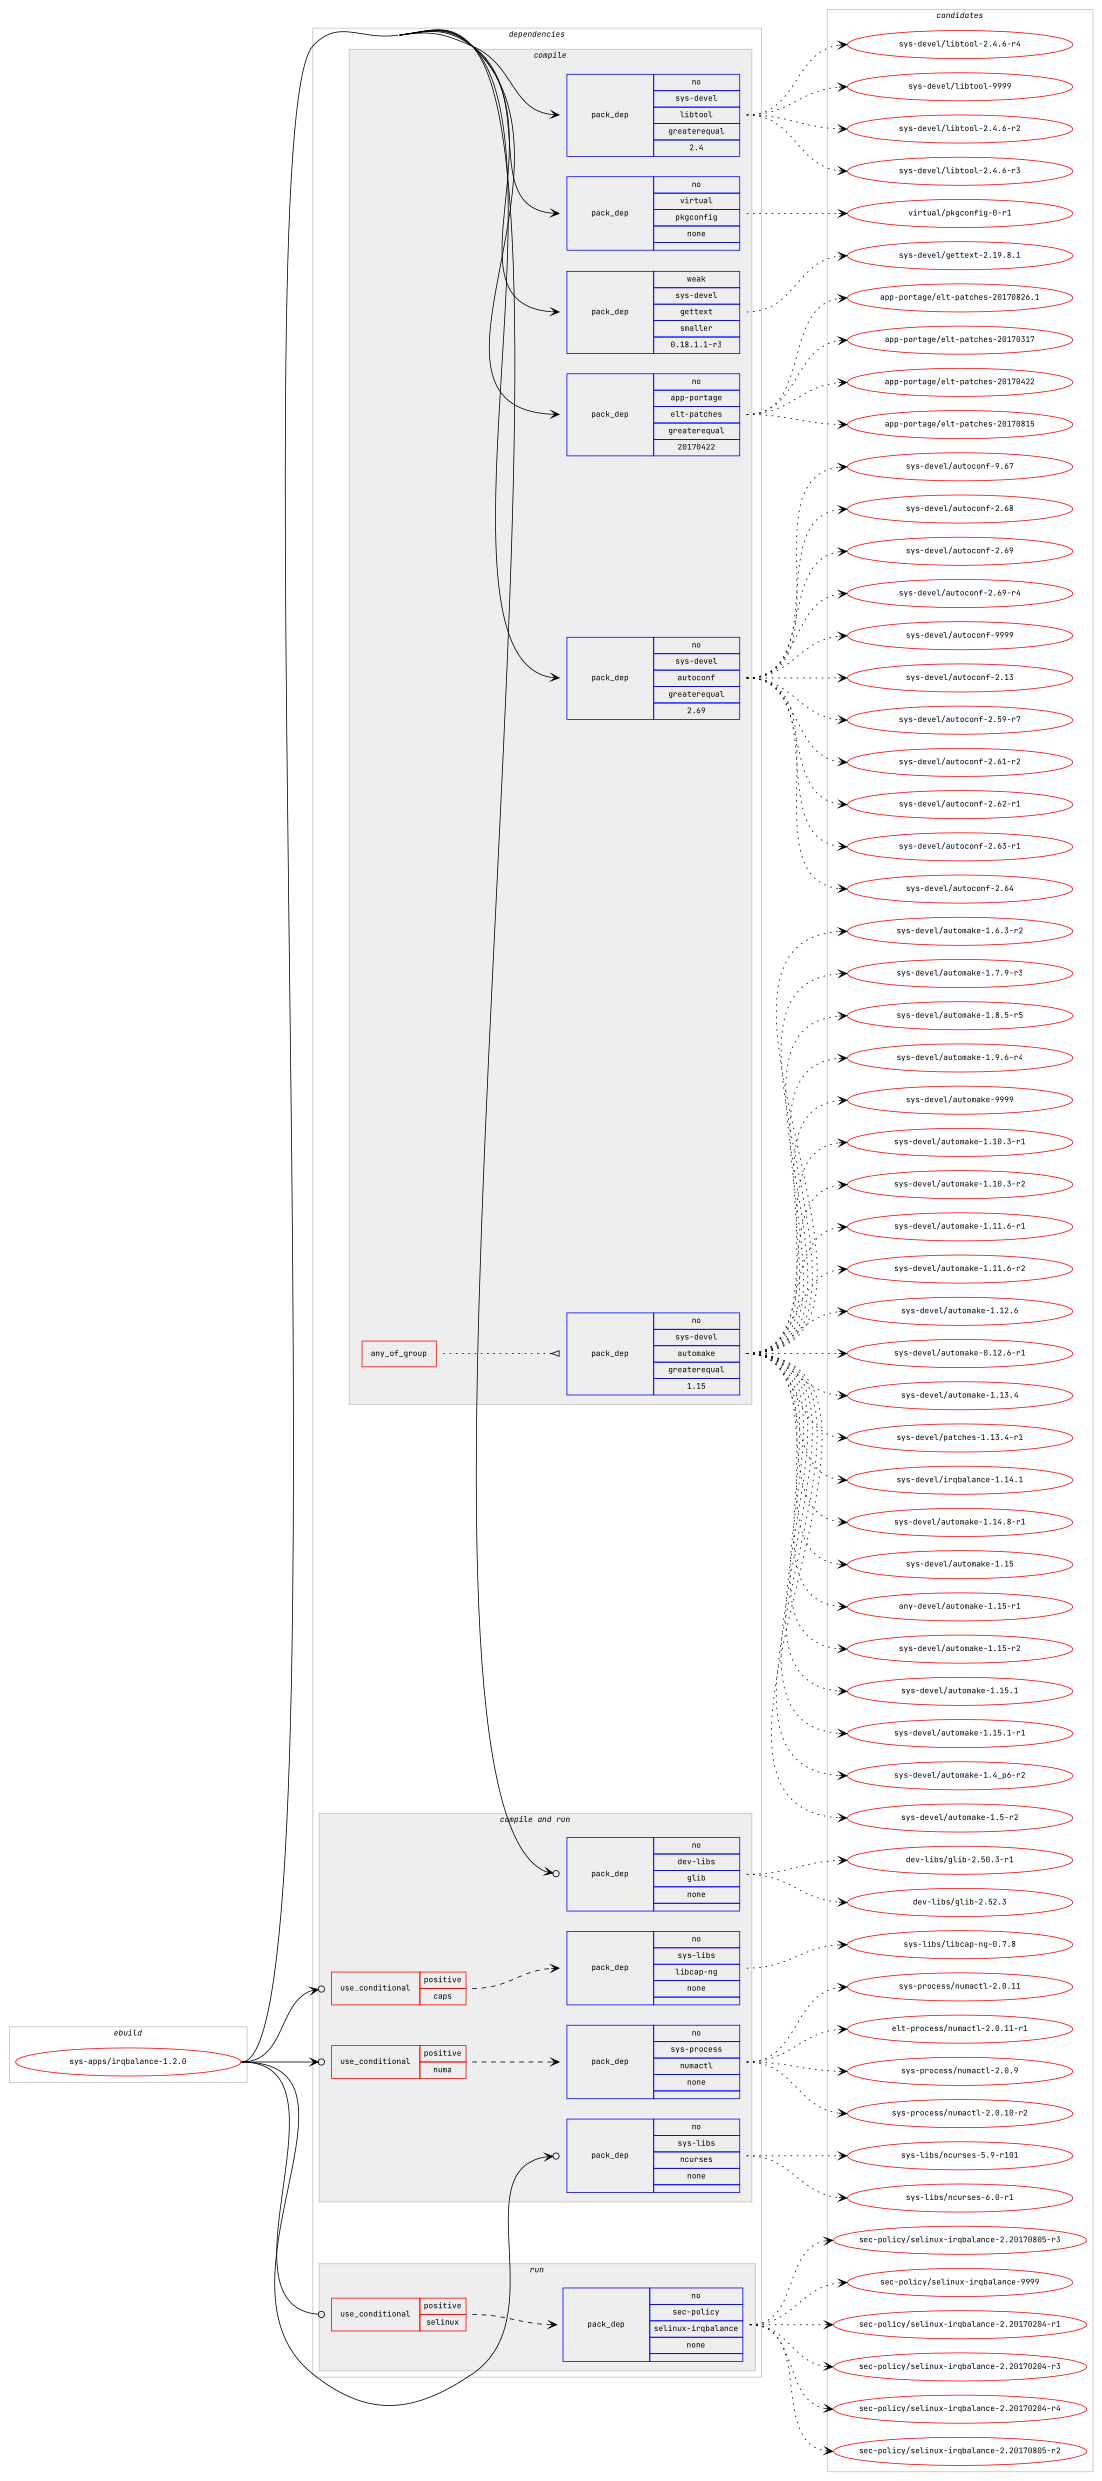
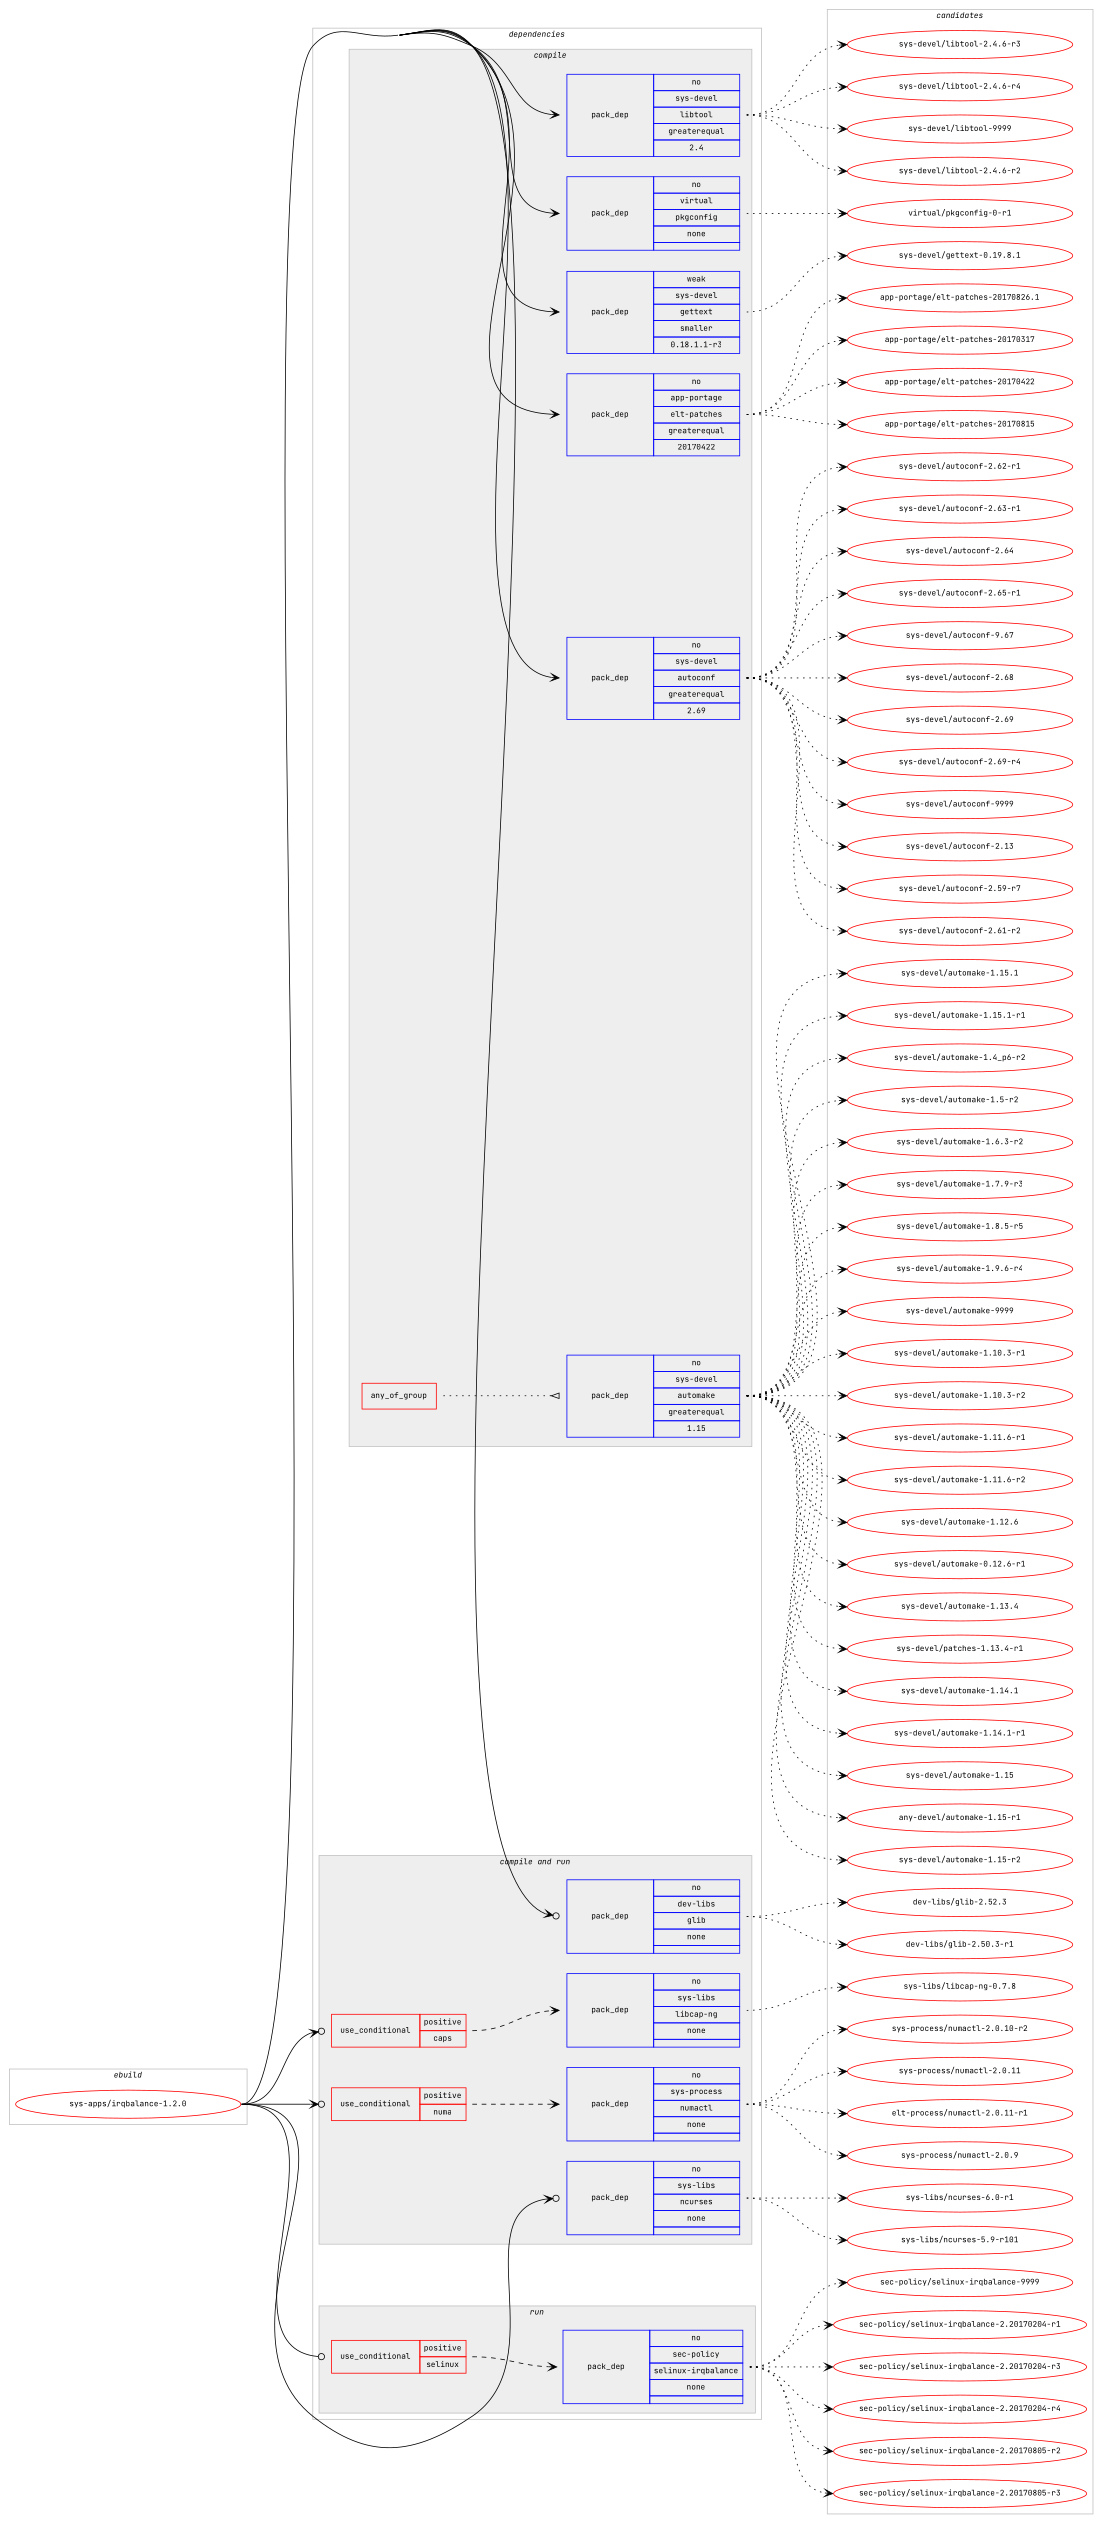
  digraph {
    compound=true
    concentrate=true
    fontname="JetBrains Mono"
    fontsize=10
    newrank=true
    rankdir=LR
    ranksep=1.5
    node [color=red fontname="JetBrains Mono" fontsize=10]
    edge [arrowhead=vee fontname="JetBrains Mono" headport=w style=dotted tailport=e weight=100]
    n1 [label="sys-apps/irqbalance-1.2.0" width=4]
    n2 [color=blue label=<<TABLE BORDER="0" CELLBORDER="1" CELLSPACING="0" CELLPADDING="4" WIDTH="220"><TR><TD ROWSPAN="6" CELLPADDING="30">pack_dep</TD></TR><TR><TD WIDTH="110">no</TD></TR><TR><TD>sys-devel</TD></TR><TR><TD>automake</TD></TR><TR><TD>greaterequal</TD></TR><TR><TD>1.15</TD></TR></TABLE>> shape=none]
    n3 [label=<<TABLE BORDER="0" CELLBORDER="1" CELLSPACING="0" CELLPADDING="4"><TR><TD CELLPADDING="10">any_of_group</TD></TR></TABLE>> shape=none]
    n4 [color=blue label=<<TABLE BORDER="0" CELLBORDER="1" CELLSPACING="0" CELLPADDING="4" WIDTH="220"><TR><TD ROWSPAN="6" CELLPADDING="30">pack_dep</TD></TR><TR><TD WIDTH="110">no</TD></TR><TR><TD>app-portage</TD></TR><TR><TD>elt-patches</TD></TR><TR><TD>greaterequal</TD></TR><TR><TD>20170422</TD></TR></TABLE>> shape=none]
    n5 [color=blue label=<<TABLE BORDER="0" CELLBORDER="1" CELLSPACING="0" CELLPADDING="4" WIDTH="220"><TR><TD ROWSPAN="6" CELLPADDING="30">pack_dep</TD></TR><TR><TD WIDTH="110">no</TD></TR><TR><TD>sys-devel</TD></TR><TR><TD>autoconf</TD></TR><TR><TD>greaterequal</TD></TR><TR><TD>2.69</TD></TR></TABLE>> shape=none]
    n6 [color=blue label=<<TABLE BORDER="0" CELLBORDER="1" CELLSPACING="0" CELLPADDING="4" WIDTH="220"><TR><TD ROWSPAN="6" CELLPADDING="30">pack_dep</TD></TR><TR><TD WIDTH="110">no</TD></TR><TR><TD>sys-devel</TD></TR><TR><TD>libtool</TD></TR><TR><TD>greaterequal</TD></TR><TR><TD>2.4</TD></TR></TABLE>> shape=none]
    n7 [color=blue label=<<TABLE BORDER="0" CELLBORDER="1" CELLSPACING="0" CELLPADDING="4" WIDTH="220"><TR><TD ROWSPAN="6" CELLPADDING="30">pack_dep</TD></TR><TR><TD WIDTH="110">no</TD></TR><TR><TD>virtual</TD></TR><TR><TD>pkgconfig</TD></TR><TR><TD>none</TD></TR><TR><TD></TD></TR></TABLE>> shape=none]
    n8 [color=blue label=<<TABLE BORDER="0" CELLBORDER="1" CELLSPACING="0" CELLPADDING="4" WIDTH="220"><TR><TD ROWSPAN="6" CELLPADDING="30">pack_dep</TD></TR><TR><TD WIDTH="110">weak</TD></TR><TR><TD>sys-devel</TD></TR><TR><TD>gettext</TD></TR><TR><TD>smaller</TD></TR><TR><TD>0.18.1.1-r3</TD></TR></TABLE>> shape=none]
    n9 [color=blue label=<<TABLE BORDER="0" CELLBORDER="1" CELLSPACING="0" CELLPADDING="4" WIDTH="220"><TR><TD ROWSPAN="6" CELLPADDING="30">pack_dep</TD></TR><TR><TD WIDTH="110">no</TD></TR><TR><TD>dev-libs</TD></TR><TR><TD>glib</TD></TR><TR><TD>none</TD></TR><TR><TD></TD></TR></TABLE>> shape=none]
    n10 [color=blue label=<<TABLE BORDER="0" CELLBORDER="1" CELLSPACING="0" CELLPADDING="4" WIDTH="220"><TR><TD ROWSPAN="6" CELLPADDING="30">pack_dep</TD></TR><TR><TD WIDTH="110">no</TD></TR><TR><TD>sys-libs</TD></TR><TR><TD>libcap-ng</TD></TR><TR><TD>none</TD></TR><TR><TD></TD></TR></TABLE>> shape=none]
    n11 [label=<<TABLE BORDER="0" CELLBORDER="1" CELLSPACING="0" CELLPADDING="4"><TR><TD ROWSPAN="3" CELLPADDING="10">use_conditional</TD></TR><TR><TD>positive</TD></TR><TR><TD>caps</TD></TR></TABLE>> shape=none]
    n12 [color=blue label=<<TABLE BORDER="0" CELLBORDER="1" CELLSPACING="0" CELLPADDING="4" WIDTH="220"><TR><TD ROWSPAN="6" CELLPADDING="30">pack_dep</TD></TR><TR><TD WIDTH="110">no</TD></TR><TR><TD>sys-process</TD></TR><TR><TD>numactl</TD></TR><TR><TD>none</TD></TR><TR><TD></TD></TR></TABLE>> shape=none]
    n13 [label=<<TABLE BORDER="0" CELLBORDER="1" CELLSPACING="0" CELLPADDING="4"><TR><TD ROWSPAN="3" CELLPADDING="10">use_conditional</TD></TR><TR><TD>positive</TD></TR><TR><TD>numa</TD></TR></TABLE>> shape=none]
    n14 [color=blue label=<<TABLE BORDER="0" CELLBORDER="1" CELLSPACING="0" CELLPADDING="4" WIDTH="220"><TR><TD ROWSPAN="6" CELLPADDING="30">pack_dep</TD></TR><TR><TD WIDTH="110">no</TD></TR><TR><TD>sys-libs</TD></TR><TR><TD>ncurses</TD></TR><TR><TD>none</TD></TR><TR><TD></TD></TR></TABLE>> shape=none]
    n15 [color=blue label=<<TABLE BORDER="0" CELLBORDER="1" CELLSPACING="0" CELLPADDING="4" WIDTH="220"><TR><TD ROWSPAN="6" CELLPADDING="30">pack_dep</TD></TR><TR><TD WIDTH="110">no</TD></TR><TR><TD>sec-policy</TD></TR><TR><TD>selinux-irqbalance</TD></TR><TR><TD>none</TD></TR><TR><TD></TD></TR></TABLE>> shape=none]
    n16 [label=<<TABLE BORDER="0" CELLBORDER="1" CELLSPACING="0" CELLPADDING="4"><TR><TD ROWSPAN="3" CELLPADDING="10">use_conditional</TD></TR><TR><TD>positive</TD></TR><TR><TD>selinux</TD></TR></TABLE>> shape=none]
    n17 [label="sys-devel/automake-1.10.3-r1" width=4]
    n18 [label="sys-devel/automake-1.10.3-r2" width=4]
    n19 [label="sys-devel/automake-1.11.6-r1" width=4]
    n20 [label="sys-devel/automake-1.11.6-r2" width=4]
    n21 [label="sys-devel/automake-1.12.6" width=4]
    n22 [label="sys-devel/automake-0.12.6-r1" width=4]
    n23 [label="sys-devel/automake-1.13.4" width=4]
    n24 [label="sys-devel/patches-1.13.4-r1" width=4]
-   n25 [label="sys-devel/irqbalance-1.14.1" width=4]
-   n26 [label="sys-devel/automake-1.14.8-r1" width=4]
+   n25 [label="sys-devel/automake-1.14.1" width=4]
+   n26 [label="sys-devel/automake-1.14.1-r1" width=4]
    n27 [label="sys-devel/automake-1.15" width=4]
    n28 [label="any-devel/automake-1.15-r1" width=4]
    n29 [label="sys-devel/automake-1.15-r2" width=4]
    n30 [label="sys-devel/automake-1.15.1" width=4]
    n31 [label="sys-devel/automake-1.15.1-r1" width=4]
    n32 [label="sys-devel/automake-1.4_p6-r2" width=4]
    n33 [label="sys-devel/automake-1.5-r2" width=4]
    n34 [label="sys-devel/automake-1.6.3-r2" width=4]
    n35 [label="sys-devel/automake-1.7.9-r3" width=4]
    n36 [label="sys-devel/automake-1.8.5-r5" width=4]
    n37 [label="sys-devel/automake-1.9.6-r4" width=4]
    n38 [label="sys-devel/automake-9999" width=4]
    n39 [label="app-portage/elt-patches-20170317" width=4]
    n40 [label="app-portage/elt-patches-20170422" width=4]
    n41 [label="app-portage/elt-patches-20170815" width=4]
    n42 [label="app-portage/elt-patches-20170826.1" width=4]
    n43 [label="sys-devel/autoconf-2.13" width=4]
    n44 [label="sys-devel/autoconf-2.59-r7" width=4]
    n45 [label="sys-devel/autoconf-2.61-r2" width=4]
    n46 [label="sys-devel/autoconf-2.62-r1" width=4]
    n47 [label="sys-devel/autoconf-2.63-r1" width=4]
    n48 [label="sys-devel/autoconf-2.64" width=4]
+   n49 [label="sys-devel/autoconf-2.65-r1" width=4]
    n50 [label="sys-devel/autoconf-9.67" width=4]
    n51 [label="sys-devel/autoconf-2.68" width=4]
    n52 [label="sys-devel/autoconf-2.69" width=4]
    n53 [label="sys-devel/autoconf-2.69-r4" width=4]
    n54 [label="sys-devel/autoconf-9999" width=4]
    n55 [label="sys-devel/libtool-2.4.6-r2" width=4]
    n56 [label="sys-devel/libtool-2.4.6-r3" width=4]
    n57 [label="sys-devel/libtool-2.4.6-r4" width=4]
    n58 [label="sys-devel/libtool-9999" width=4]
    n59 [label="virtual/pkgconfig-0-r1" width=4]
-   n60 [label="sys-devel/gettext-2.19.8.1" width=4]
+   n60 [label="sys-devel/gettext-0.19.8.1" width=4]
    n61 [label="sys-libs/libcap-ng-0.7.8" width=4]
    n62 [label="sys-process/numactl-2.0.10-r2" width=4]
    n63 [label="sys-process/numactl-2.0.11" width=4]
    n64 [label="elt-process/numactl-2.0.11-r1" width=4]
    n65 [label="sys-process/numactl-2.0.9" width=4]
    n66 [label="dev-libs/glib-2.50.3-r1" width=4]
    n67 [label="dev-libs/glib-2.52.3" width=4]
    n68 [label="sys-libs/ncurses-5.9-r101" width=4]
    n69 [label="sys-libs/ncurses-6.0-r1" width=4]
    n70 [label="sec-policy/selinux-irqbalance-2.20170204-r1" width=4]
    n71 [label="sec-policy/selinux-irqbalance-2.20170204-r3" width=4]
    n72 [label="sec-policy/selinux-irqbalance-2.20170204-r4" width=4]
    n73 [label="sec-policy/selinux-irqbalance-2.20170805-r2" width=4]
    n74 [label="sec-policy/selinux-irqbalance-2.20170805-r3" width=4]
    n75 [label="sec-policy/selinux-irqbalance-9999" width=4]
    subgraph cluster_1 {
      color=gray
      label=<<i>ebuild</i>>
      rank=same
      n1
    }
    subgraph cluster_2 {
      color=gray
      label=<<i>dependencies</i>>
      subgraph cluster_3 {
        color=gray
        fillcolor="#eeeeee"
        label=<<i>compile</i>>
        style=filled
        subgraph sub_4 {
          color=gray
          fillcolor="#eeeeee"
          label=<<i>compile</i>>
          style=filled
          n3
          subgraph sub_5 {
            color=gray
            fillcolor="#eeeeee"
            label=<<i>compile</i>>
            style=filled
            n2
          }
        }
        subgraph sub_6 {
          color=gray
          fillcolor="#eeeeee"
          label=<<i>compile</i>>
          style=filled
          n4
        }
        subgraph sub_7 {
          color=gray
          fillcolor="#eeeeee"
          label=<<i>compile</i>>
          style=filled
          n5
        }
        subgraph sub_8 {
          color=gray
          fillcolor="#eeeeee"
          label=<<i>compile</i>>
          style=filled
          n6
        }
        subgraph sub_9 {
          color=gray
          fillcolor="#eeeeee"
          label=<<i>compile</i>>
          style=filled
          n7
        }
        subgraph sub_10 {
          color=gray
          fillcolor="#eeeeee"
          label=<<i>compile</i>>
          style=filled
          n8
        }
      }
      subgraph cluster_11 {
        color=gray
        fillcolor="#eeeeee"
        label=<<i>compile and run</i>>
        style=filled
        subgraph sub_12 {
          color=gray
          fillcolor="#eeeeee"
          label=<<i>compile and run</i>>
          style=filled
          n9
        }
        subgraph sub_13 {
          color=gray
          fillcolor="#eeeeee"
          label=<<i>compile and run</i>>
          style=filled
          n11
          subgraph sub_14 {
            color=gray
            fillcolor="#eeeeee"
            label=<<i>compile and run</i>>
            style=filled
            n10
          }
        }
        subgraph sub_15 {
          color=gray
          fillcolor="#eeeeee"
          label=<<i>compile and run</i>>
          style=filled
          n13
          subgraph sub_16 {
            color=gray
            fillcolor="#eeeeee"
            label=<<i>compile and run</i>>
            style=filled
            n12
          }
        }
        subgraph sub_17 {
          color=gray
          fillcolor="#eeeeee"
          label=<<i>compile and run</i>>
          style=filled
          n14
        }
      }
      subgraph cluster_18 {
        color=gray
        fillcolor="#eeeeee"
        label=<<i>run</i>>
        style=filled
        subgraph sub_19 {
          color=gray
          fillcolor="#eeeeee"
          label=<<i>run</i>>
          style=filled
          n16
          subgraph sub_20 {
            color=gray
            fillcolor="#eeeeee"
            label=<<i>run</i>>
            style=filled
            n15
          }
        }
      }
    }
    subgraph cluster_21 {
      color=gray
      label=<<i>candidates</i>>
      rank=same
      subgraph sub_22 {
        color=black
        label=<<i>candidates</i>>
        nodesep=1
        rank=same
        n17
        n18
        n19
        n20
        n21
        n22
        n23
        n24
        n25
        n26
        n27
        n28
        n29
        n30
        n31
        n32
        n33
        n34
        n35
        n36
        n37
        n38
      }
      subgraph sub_23 {
        color=black
        label=<<i>candidates</i>>
        nodesep=1
        rank=same
        n39
        n40
        n41
        n42
      }
      subgraph sub_24 {
        color=black
        label=<<i>candidates</i>>
        nodesep=1
        rank=same
        n43
        n44
        n45
        n46
        n47
        n48
+       n49
        n50
        n51
        n52
        n53
        n54
      }
      subgraph sub_25 {
        color=black
        label=<<i>candidates</i>>
        nodesep=1
        rank=same
        n55
        n56
        n57
        n58
      }
      subgraph sub_26 {
        color=black
        label=<<i>candidates</i>>
        nodesep=1
        rank=same
        n59
      }
      subgraph sub_27 {
        color=black
        label=<<i>candidates</i>>
        nodesep=1
        rank=same
        n60
      }
      subgraph sub_28 {
        color=black
        label=<<i>candidates</i>>
        nodesep=1
        rank=same
        n61
      }
      subgraph sub_29 {
        color=black
        label=<<i>candidates</i>>
        nodesep=1
        rank=same
        n62
        n63
        n64
        n65
      }
      subgraph sub_30 {
        color=black
        label=<<i>candidates</i>>
        nodesep=1
        rank=same
        n66
        n67
      }
      subgraph sub_31 {
        color=black
        label=<<i>candidates</i>>
        nodesep=1
        rank=same
        n68
        n69
      }
      subgraph sub_32 {
        color=black
        label=<<i>candidates</i>>
        nodesep=1
        rank=same
        n70
        n71
        n72
        n73
        n74
        n75
      }
    }
    n1 -> n4 [style=solid weight=20]
    n1 -> n5 [style=solid weight=20]
    n1 -> n6 [style=solid weight=20]
    n1 -> n7 [style=solid weight=20]
    n1 -> n8 [style=solid weight=20]
    n1 -> n9 [arrowhead=odotvee style=solid weight=20]
    n1 -> n11 [arrowhead=odotvee style=solid weight=20]
    n1 -> n13 [arrowhead=odotvee style=solid weight=20]
    n1 -> n14 [arrowhead=odotvee style=solid weight=20]
    n1 -> n16 [arrowhead=odot style=solid weight=20]
    n2 -> n17
    n2 -> n18
    n2 -> n19
    n2 -> n20
    n2 -> n21
    n2 -> n22
    n2 -> n23
    n2 -> n24
    n2 -> n25
    n2 -> n26
    n2 -> n27
    n2 -> n28
    n2 -> n29
    n2 -> n30
    n2 -> n31
    n2 -> n32
    n2 -> n33
    n2 -> n34
    n2 -> n35
    n2 -> n36
    n2 -> n37
    n2 -> n38
    n3 -> n2 [arrowhead=oinv weight=20]
    n4 -> n39
    n4 -> n40
    n4 -> n41
    n4 -> n42
    n5 -> n43
    n5 -> n44
    n5 -> n45
    n5 -> n46
    n5 -> n47
    n5 -> n48
+   n5 -> n49
    n5 -> n50
    n5 -> n51
    n5 -> n52
    n5 -> n53
    n5 -> n54
    n6 -> n55
    n6 -> n56
    n6 -> n57
    n6 -> n58
    n7 -> n59
    n8 -> n60
    n9 -> n66
    n9 -> n67
    n10 -> n61
    n11 -> n10 [style=dashed weight=20]
    n12 -> n62
    n12 -> n63
    n12 -> n64
    n12 -> n65
    n13 -> n12 [style=dashed weight=20]
    n14 -> n68
    n14 -> n69
    n15 -> n70
    n15 -> n71
    n15 -> n72
    n15 -> n73
    n15 -> n74
    n15 -> n75
    n16 -> n15 [style=dashed weight=20]
  }
